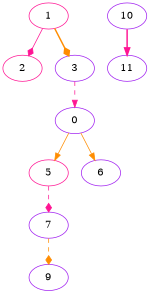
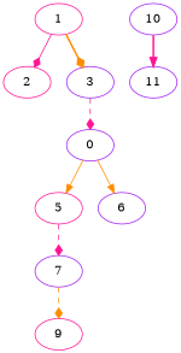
  digraph {
    node [alpha=0.18 color=purple]
    edge [arrowhead=diamond color=deeppink style=solid]
    1 [color=deeppink expect_size=4814297220954261]
    2 [alpha=0.11 color=deeppink expect_size=262243666413983]
    3 [alpha=0.08 expect_size=88546937381695]
    n4 [alpha=0.06 expect_size=21831224079312980 label=0]
    5 [alpha=0.20 color=deeppink expect_size=11397588677239962]
    6 [alpha=0.07 expect_size=213172849999872000]
    7 [alpha=0.02 expect_size=28574507551405]
-   9 [alpha=0.04 expect_size=43961090093363]
+   9 [alpha=0.04 color=deeppink expect_size=43961090093363]
    10 [expect_size=1184957644192874496]
    11 [expect_size=2511622630200614]
    1 -> 2
    1 -> 3 [color=darkorange style=bold]
-   3 -> n4 [arrowhead=normal style=dashed]
+   3 -> n4 [style=dashed]
    n4 -> 5 [arrowhead=normal color=darkorange]
    n4 -> 6 [arrowhead=normal color=darkorange]
    5 -> 7 [style=dashed]
    7 -> 9 [color=darkorange style=dashed]
    10 -> 11 [arrowhead=normal style=bold]
  }
